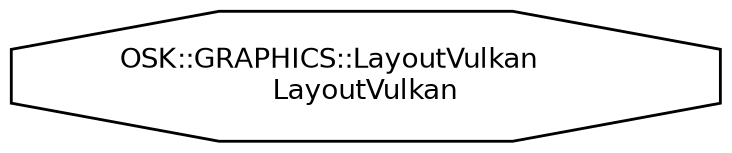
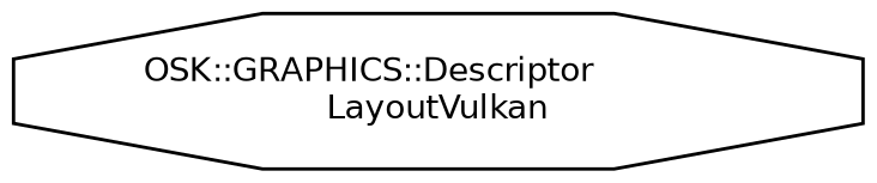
  digraph {
    rankdir=LR
-   n1 [color=black fillcolor=white fontname=Helvetica fontsize=10 height=0.2 label="OSK::GRAPHICS::LayoutVulkan\lLayoutVulkan" shape=octagon style=filled width=0.4]
+   n1 [color=black fillcolor=white fontname=Helvetica fontsize=10 height=0.2 label="OSK::GRAPHICS::Descriptor\lLayoutVulkan" shape=octagon style=filled width=0.4]
  }
